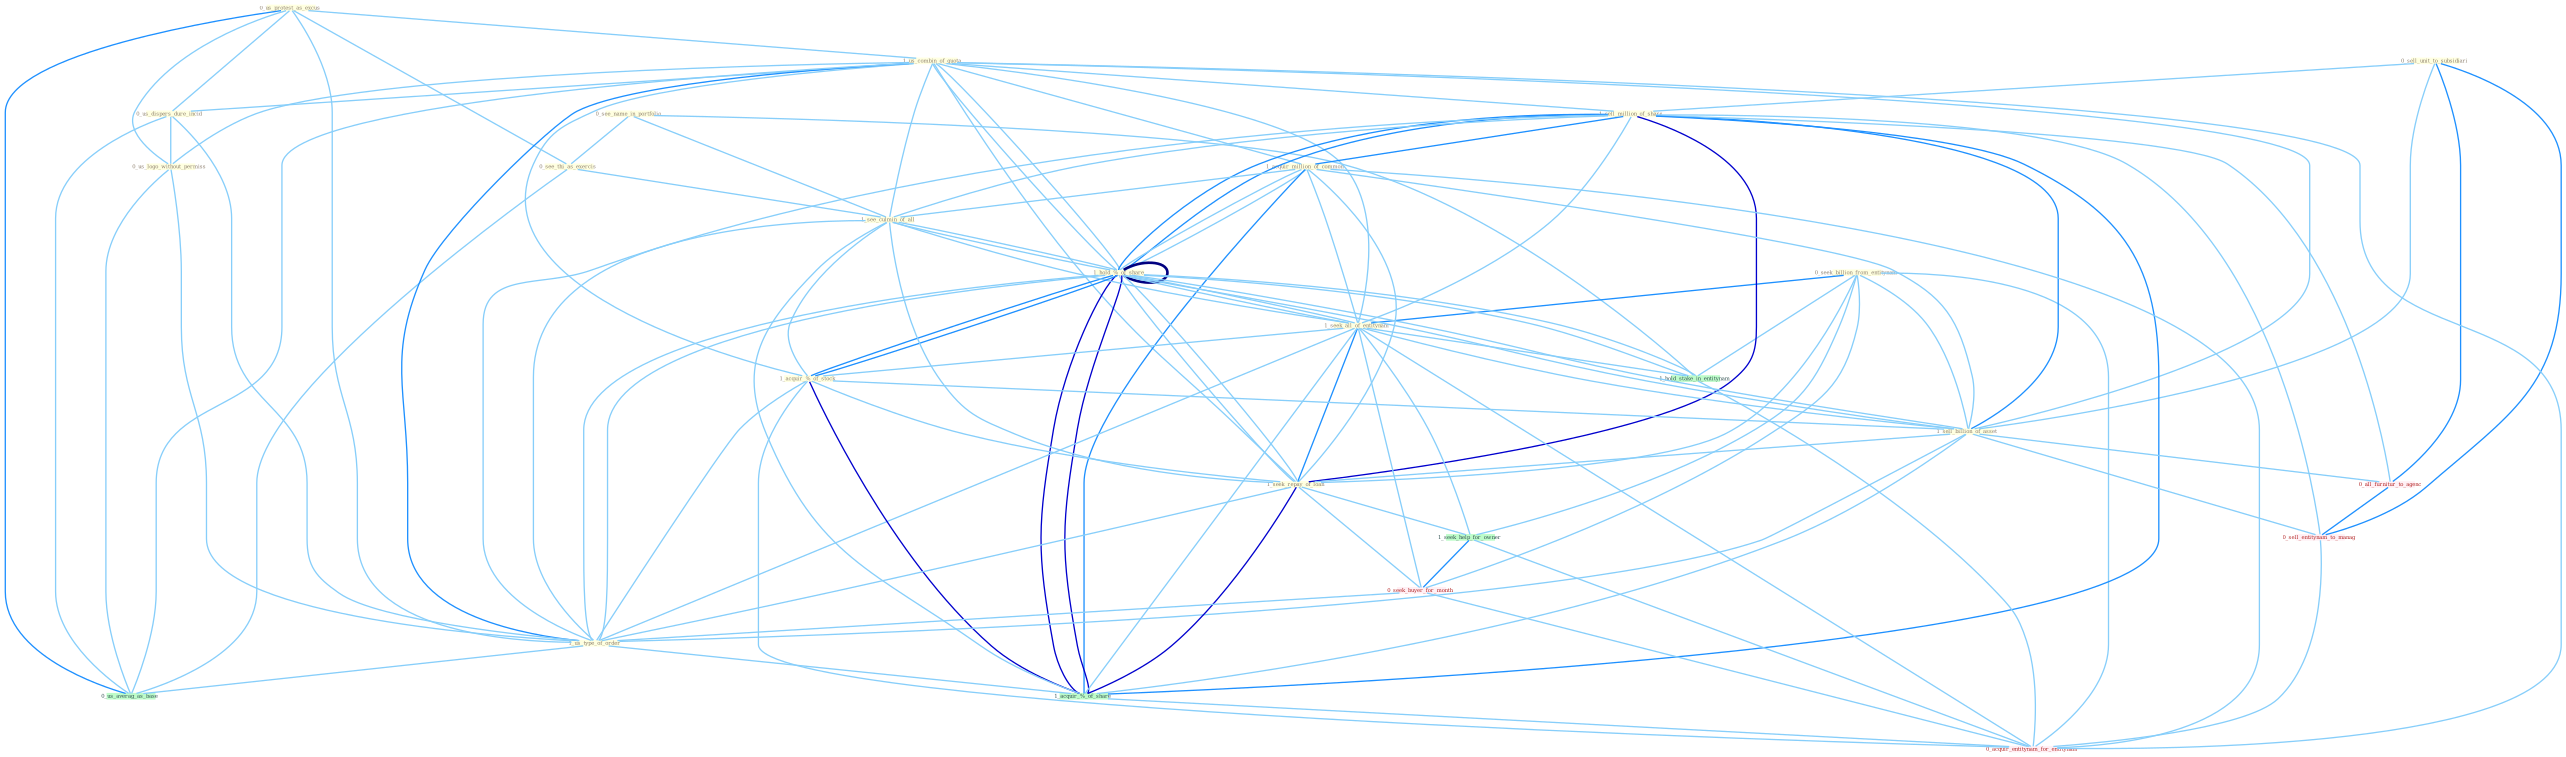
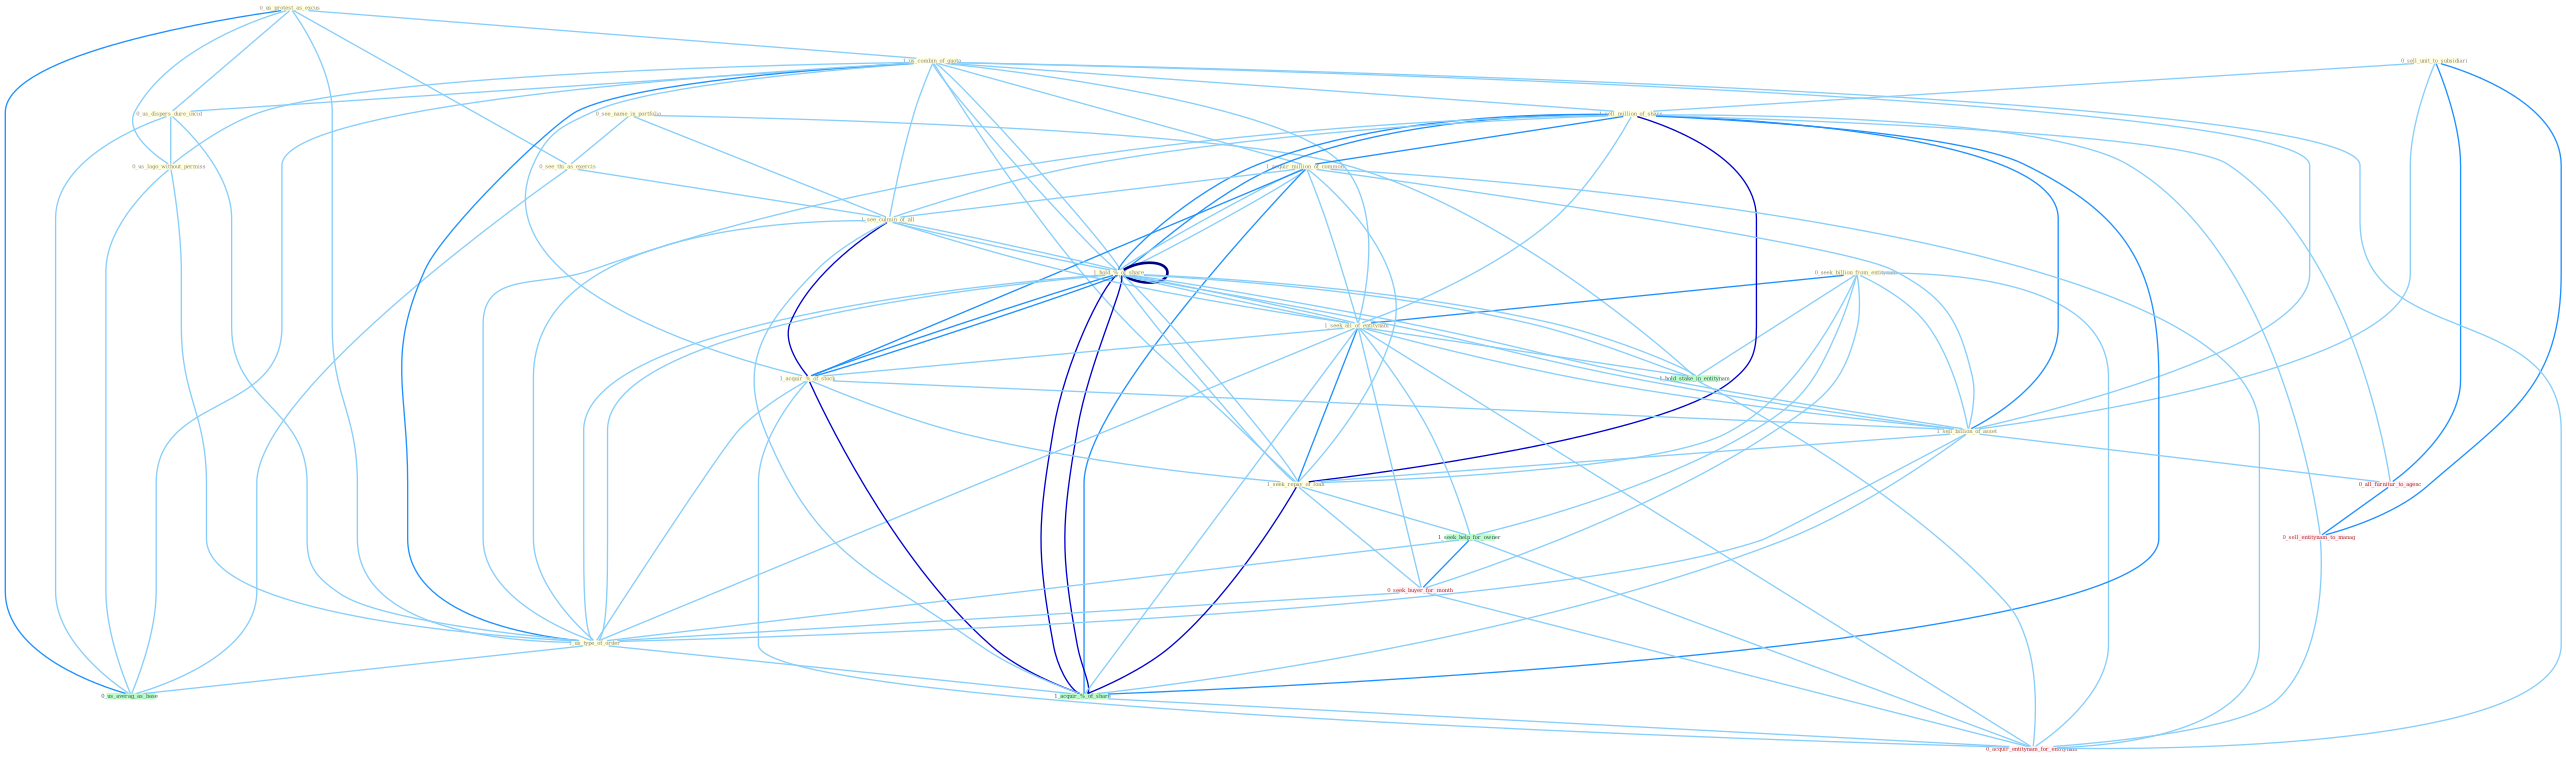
  graph {
    node [color="#ffffe0" fixedsize=true fontcolor="#8b7d6b" fontsize=4 shape=polygon style=filled]
    edge [color="#87cefa" w=1]
    "0_see_name_in_portfolio " [height=.06 width=.5]
    "0_us_protest_as_excus " [height=.06 width=.5]
    "0_see_thi_as_exercis " [height=.06 width=.5]
    "0_sell_unit_to_subsidiari " [height=.06 width=.5]
    "1_us_combin_of_quota " [height=.06 width=.5]
    "0_us_dispers_dure_incid " [height=.06 width=.5]
    "0_seek_billion_from_entitynam " [height=.06 width=.5]
    "1_sell_million_of_share " [height=.06 width=.5]
    "1_acquir_million_of_common " [height=.06 width=.5]
    "1_hold_%_of_share " [height=.06 width=.5]
    "1_seek_all_of_entitynam " [height=.06 width=.5]
    "1_acquir_%_of_stock " [height=.06 width=.5]
    "1_sell_billion_of_asset " [height=.06 width=.5]
    "0_us_logo_without_permiss " [height=.06 width=.5]
    "1_see_culmin_of_all " [height=.06 width=.5]
    "1_seek_repay_of_loan " [height=.06 width=.5]
    "1_us_type_of_order " [height=.06 width=.5]
    "0_seek_buyer_for_month " [color="#fff0f5" fontcolor="#b22222" height=.06 width=.5]
    n19 [color="#fff0f5" fontcolor="#b22222" height=.06 label="0_all_furnitur_to_agenc" width=.5]
    "0_sell_entitynam_to_manag " [color="#fff0f5" fontcolor="#b22222" height=.06 width=.5]
    "0_acquir_entitynam_for_entitynam " [color="#fff0f5" fontcolor="#b22222" height=.06 width=.5]
    "1_hold_stake_in_entitynam " [color="#BDFCC9" fontcolor="#2f4f4f" height=.06 width=.5]
    "0_us_averag_as_base " [color="#BDFCC9" fontcolor="#2f4f4f" height=.06 width=.5]
    "1_seek_help_for_owner " [color="#BDFCC9" fontcolor="#2f4f4f" height=.06 width=.5]
    "1_acquir_%_of_share " [color="#BDFCC9" fontcolor="#2f4f4f" height=.06 width=.5]
    subgraph sub_1 {
      "0_see_name_in_portfolio "
      "0_us_protest_as_excus "
      "0_see_thi_as_exercis "
      "0_sell_unit_to_subsidiari "
      "1_us_combin_of_quota "
      "0_us_dispers_dure_incid "
      "0_seek_billion_from_entitynam "
      "1_sell_million_of_share "
      "1_acquir_million_of_common "
      "1_hold_%_of_share "
      "1_seek_all_of_entitynam "
      "1_acquir_%_of_stock "
      "1_sell_billion_of_asset "
      "0_us_logo_without_permiss "
      "1_see_culmin_of_all "
      "1_seek_repay_of_loan "
      "1_us_type_of_order "
    }
    subgraph sub_2 {
      "0_seek_buyer_for_month "
      n19
      "0_sell_entitynam_to_manag "
      "0_acquir_entitynam_for_entitynam "
    }
    "0_see_name_in_portfolio " -- "0_see_thi_as_exercis "
    "0_see_name_in_portfolio " -- "1_see_culmin_of_all "
    "0_see_name_in_portfolio " -- "1_hold_stake_in_entitynam "
    "0_us_protest_as_excus " -- "0_see_thi_as_exercis "
    "0_us_protest_as_excus " -- "1_us_combin_of_quota "
    "0_us_protest_as_excus " -- "0_us_dispers_dure_incid "
    "0_us_protest_as_excus " -- "0_us_logo_without_permiss "
    "0_us_protest_as_excus " -- "1_us_type_of_order "
    "0_us_protest_as_excus " -- "0_us_averag_as_base " [color="#1e90ff" w=2]
    "0_see_thi_as_exercis " -- "1_see_culmin_of_all "
    "0_see_thi_as_exercis " -- "0_us_averag_as_base "
    "0_sell_unit_to_subsidiari " -- "1_sell_million_of_share "
    "0_sell_unit_to_subsidiari " -- "1_sell_billion_of_asset "
    "0_sell_unit_to_subsidiari " -- n19 [color="#1e90ff" w=2]
    "0_sell_unit_to_subsidiari " -- "0_sell_entitynam_to_manag " [color="#1e90ff" w=2]
    "1_us_combin_of_quota " -- "0_us_dispers_dure_incid "
    "1_us_combin_of_quota " -- "1_sell_million_of_share "
    "1_us_combin_of_quota " -- "1_acquir_million_of_common "
    "1_us_combin_of_quota " -- "1_hold_%_of_share "
    "1_us_combin_of_quota " -- "1_hold_%_of_share "
    "1_us_combin_of_quota " -- "1_seek_all_of_entitynam "
    "1_us_combin_of_quota " -- "1_acquir_%_of_stock "
    "1_us_combin_of_quota " -- "1_sell_billion_of_asset "
    "1_us_combin_of_quota " -- "0_us_logo_without_permiss "
    "1_us_combin_of_quota " -- "1_see_culmin_of_all "
    "1_us_combin_of_quota " -- "1_seek_repay_of_loan "
    "1_us_combin_of_quota " -- "1_us_type_of_order " [color="#1e90ff" w=2]
    "1_us_combin_of_quota " -- "0_acquir_entitynam_for_entitynam "
    "1_us_combin_of_quota " -- "0_us_averag_as_base "
    "0_us_dispers_dure_incid " -- "0_us_logo_without_permiss "
    "0_us_dispers_dure_incid " -- "1_us_type_of_order "
    "0_us_dispers_dure_incid " -- "0_us_averag_as_base "
    "0_seek_billion_from_entitynam " -- "1_seek_all_of_entitynam " [color="#1e90ff" w=2]
    "0_seek_billion_from_entitynam " -- "1_sell_billion_of_asset "
    "0_seek_billion_from_entitynam " -- "1_seek_repay_of_loan "
    "0_seek_billion_from_entitynam " -- "0_seek_buyer_for_month "
    "0_seek_billion_from_entitynam " -- "0_acquir_entitynam_for_entitynam "
    "0_seek_billion_from_entitynam " -- "1_hold_stake_in_entitynam "
    "0_seek_billion_from_entitynam " -- "1_seek_help_for_owner "
    "1_sell_million_of_share " -- "1_acquir_million_of_common " [color="#1e90ff" w=2]
    "1_sell_million_of_share " -- "1_hold_%_of_share " [color="#1e90ff" w=2]
    "1_sell_million_of_share " -- "1_hold_%_of_share " [color="#1e90ff" w=2]
    "1_sell_million_of_share " -- "1_seek_all_of_entitynam "
    "1_sell_million_of_share " -- "1_sell_billion_of_asset " [color="#1e90ff" w=2]
    "1_sell_million_of_share " -- "1_see_culmin_of_all "
    "1_sell_million_of_share " -- "1_seek_repay_of_loan " [color="#0000cd"]
    "1_sell_million_of_share " -- "1_us_type_of_order "
    "1_sell_million_of_share " -- n19
    "1_sell_million_of_share " -- "0_sell_entitynam_to_manag "
    "1_sell_million_of_share " -- "1_acquir_%_of_share " [color="#1e90ff" w=2]
    "1_acquir_million_of_common " -- "1_hold_%_of_share "
    "1_acquir_million_of_common " -- "1_hold_%_of_share "
    "1_acquir_million_of_common " -- "1_seek_all_of_entitynam "
+   "1_acquir_million_of_common " -- "1_acquir_%_of_stock " [color="#1e90ff" w=2]
    "1_acquir_million_of_common " -- "1_sell_billion_of_asset "
    "1_acquir_million_of_common " -- "1_see_culmin_of_all "
    "1_acquir_million_of_common " -- "1_seek_repay_of_loan "
    "1_acquir_million_of_common " -- "0_acquir_entitynam_for_entitynam "
    "1_acquir_million_of_common " -- "1_acquir_%_of_share " [color="#1e90ff" w=2]
    "1_hold_%_of_share " -- "1_hold_%_of_share " [color="#000080" style=bold w=4]
    "1_hold_%_of_share " -- "1_seek_all_of_entitynam "
    "1_hold_%_of_share " -- "1_acquir_%_of_stock " [color="#1e90ff" w=2]
    "1_hold_%_of_share " -- "1_sell_billion_of_asset "
    "1_hold_%_of_share " -- "1_see_culmin_of_all "
    "1_hold_%_of_share " -- "1_seek_repay_of_loan "
    "1_hold_%_of_share " -- "1_us_type_of_order "
    "1_hold_%_of_share " -- "1_hold_stake_in_entitynam "
    "1_hold_%_of_share " -- "1_hold_stake_in_entitynam "
    "1_hold_%_of_share " -- "1_acquir_%_of_share " [color="#0000cd" w=3]
    "1_hold_%_of_share " -- "1_acquir_%_of_share " [color="#0000cd" w=3]
    "1_seek_all_of_entitynam " -- "1_hold_%_of_share "
    "1_seek_all_of_entitynam " -- "1_acquir_%_of_stock "
    "1_seek_all_of_entitynam " -- "1_sell_billion_of_asset "
    "1_seek_all_of_entitynam " -- "1_see_culmin_of_all "
    "1_seek_all_of_entitynam " -- "1_seek_repay_of_loan " [color="#1e90ff" w=2]
    "1_seek_all_of_entitynam " -- "1_us_type_of_order "
    "1_seek_all_of_entitynam " -- "0_seek_buyer_for_month "
    "1_seek_all_of_entitynam " -- "0_acquir_entitynam_for_entitynam "
    "1_seek_all_of_entitynam " -- "1_hold_stake_in_entitynam "
    "1_seek_all_of_entitynam " -- "1_seek_help_for_owner "
    "1_seek_all_of_entitynam " -- "1_acquir_%_of_share "
    "1_acquir_%_of_stock " -- "1_hold_%_of_share " [color="#1e90ff" w=2]
    "1_acquir_%_of_stock " -- "1_sell_billion_of_asset "
-   "1_acquir_%_of_stock " -- "1_see_culmin_of_all "
+   "1_acquir_%_of_stock " -- "1_see_culmin_of_all " [color="#0000cd"]
    "1_acquir_%_of_stock " -- "1_seek_repay_of_loan "
    "1_acquir_%_of_stock " -- "1_us_type_of_order "
    "1_acquir_%_of_stock " -- "0_acquir_entitynam_for_entitynam "
    "1_acquir_%_of_stock " -- "1_acquir_%_of_share " [color="#0000cd" w=3]
    "1_sell_billion_of_asset " -- "1_hold_%_of_share "
    "1_sell_billion_of_asset " -- "1_seek_repay_of_loan "
    "1_sell_billion_of_asset " -- "1_us_type_of_order "
    "1_sell_billion_of_asset " -- n19
-   "1_sell_billion_of_asset " -- "0_sell_entitynam_to_manag "
    "1_sell_billion_of_asset " -- "1_acquir_%_of_share "
    "0_us_logo_without_permiss " -- "1_us_type_of_order "
    "0_us_logo_without_permiss " -- "0_us_averag_as_base "
    "1_see_culmin_of_all " -- "1_hold_%_of_share "
-   "1_see_culmin_of_all " -- "1_seek_repay_of_loan "
    "1_see_culmin_of_all " -- "1_us_type_of_order "
    "1_see_culmin_of_all " -- "1_acquir_%_of_share "
    "1_seek_repay_of_loan " -- "1_hold_%_of_share "
-   "1_seek_repay_of_loan " -- "1_us_type_of_order "
+   "1_seek_help_for_owner " -- "1_us_type_of_order "
    "1_seek_repay_of_loan " -- "0_seek_buyer_for_month "
    "1_seek_repay_of_loan " -- "1_seek_help_for_owner "
    "1_seek_repay_of_loan " -- "1_acquir_%_of_share " [color="#0000cd"]
    "1_us_type_of_order " -- "1_hold_%_of_share "
    "1_us_type_of_order " -- "0_us_averag_as_base "
    "1_us_type_of_order " -- "1_acquir_%_of_share "
    "0_seek_buyer_for_month " -- "1_us_type_of_order "
    "0_seek_buyer_for_month " -- "0_acquir_entitynam_for_entitynam "
    n19 -- "0_sell_entitynam_to_manag " [color="#1e90ff" w=2]
    "0_sell_entitynam_to_manag " -- "0_acquir_entitynam_for_entitynam "
    "1_hold_stake_in_entitynam " -- "0_acquir_entitynam_for_entitynam "
    "1_seek_help_for_owner " -- "0_seek_buyer_for_month " [color="#1e90ff" w=2]
    "1_seek_help_for_owner " -- "0_acquir_entitynam_for_entitynam "
    "1_acquir_%_of_share " -- "0_acquir_entitynam_for_entitynam "
  }
